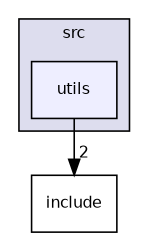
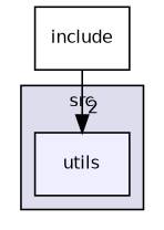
  digraph {
    compound=true
    node [fontname=Helvetica fontsize=10 shape=box]
    n1 [fillcolor="#eeeeff" label=utils pencolor=black style=filled]
    n2 [label=include]
    subgraph cluster_1 {
      bgcolor="#ddddee"
      fontname=Helvetica
      fontsize=10
      label=src
      pencolor=black
      n1
    }
-   n1 -> n2 [headlabel=2 labeldistance=1.5 labelfontname=Helvetica labelfontsize=10]
+   n2 -> n1 [headlabel=2 labeldistance=1.5 labelfontname=Helvetica labelfontsize=10]
  }
